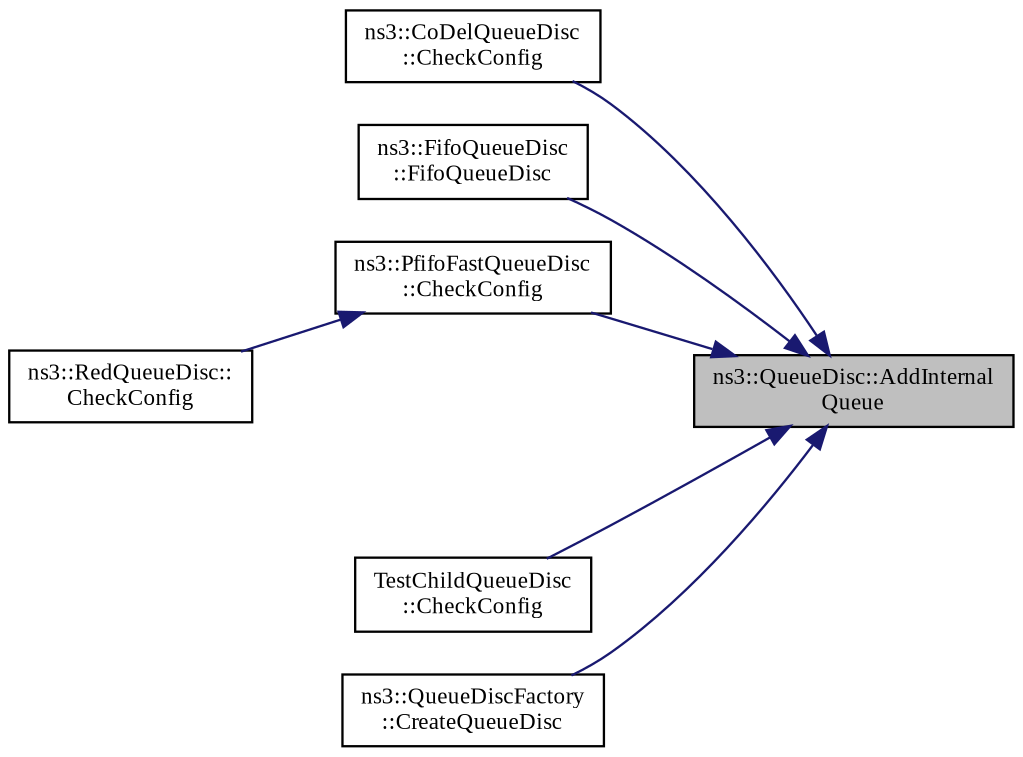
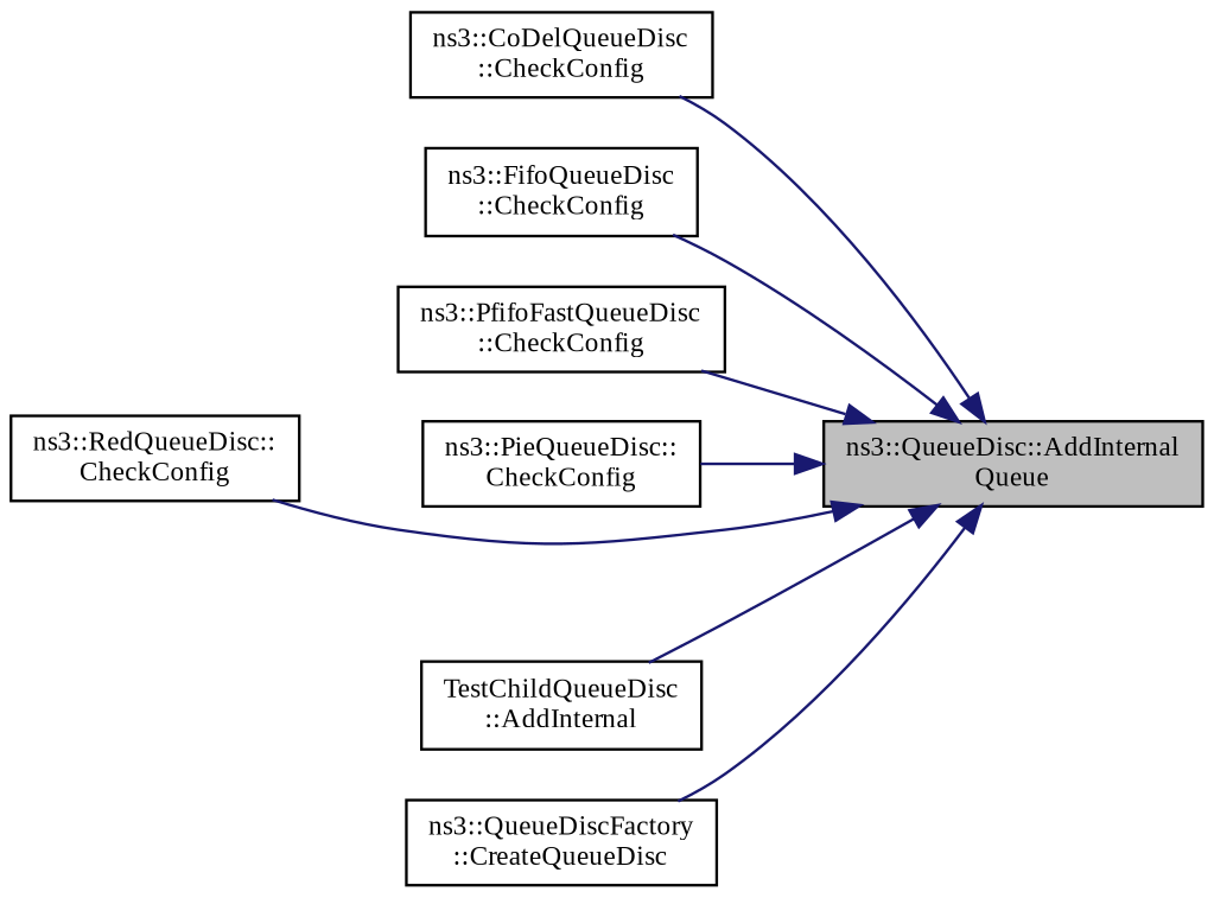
  digraph {
    fontname="Liberation Serif"
    rankdir=RL
    node [color=black fillcolor=white fontname="Liberation Serif" fontsize=10 shape=record style=filled]
    edge [color=midnightblue dir=back fontname="Liberation Serif" fontsize=10 labelfontname=Helvetica labelfontsize=10 style=solid]
    n1 [fillcolor=grey75 fontcolor=black height=0.2 label="ns3::QueueDisc::AddInternal\lQueue" width=0.4]
    n2 [height=0.2 label="ns3::CoDelQueueDisc\l::CheckConfig" width=0.4]
-   n3 [height=0.2 label="ns3::FifoQueueDisc\l::FifoQueueDisc" width=0.4]
+   n3 [height=0.2 label="ns3::FifoQueueDisc\l::CheckConfig" width=0.4]
    n4 [height=0.2 label="ns3::PfifoFastQueueDisc\l::CheckConfig" width=0.4]
+   n5 [height=0.2 label="ns3::PieQueueDisc::\lCheckConfig" width=0.4]
    n6 [height=0.2 label="ns3::RedQueueDisc::\lCheckConfig" width=0.4]
-   n7 [height=0.2 label="TestChildQueueDisc\l::CheckConfig" width=0.4]
+   n7 [height=0.2 label="TestChildQueueDisc\l::AddInternal" width=0.4]
    n8 [height=0.2 label="ns3::QueueDiscFactory\l::CreateQueueDisc" width=0.4]
    n1 -> n2
    n1 -> n3
    n1 -> n4
-   n4 -> n6
+   n1 -> n5
+   n1 -> n6
    n1 -> n7
    n1 -> n8
  }
